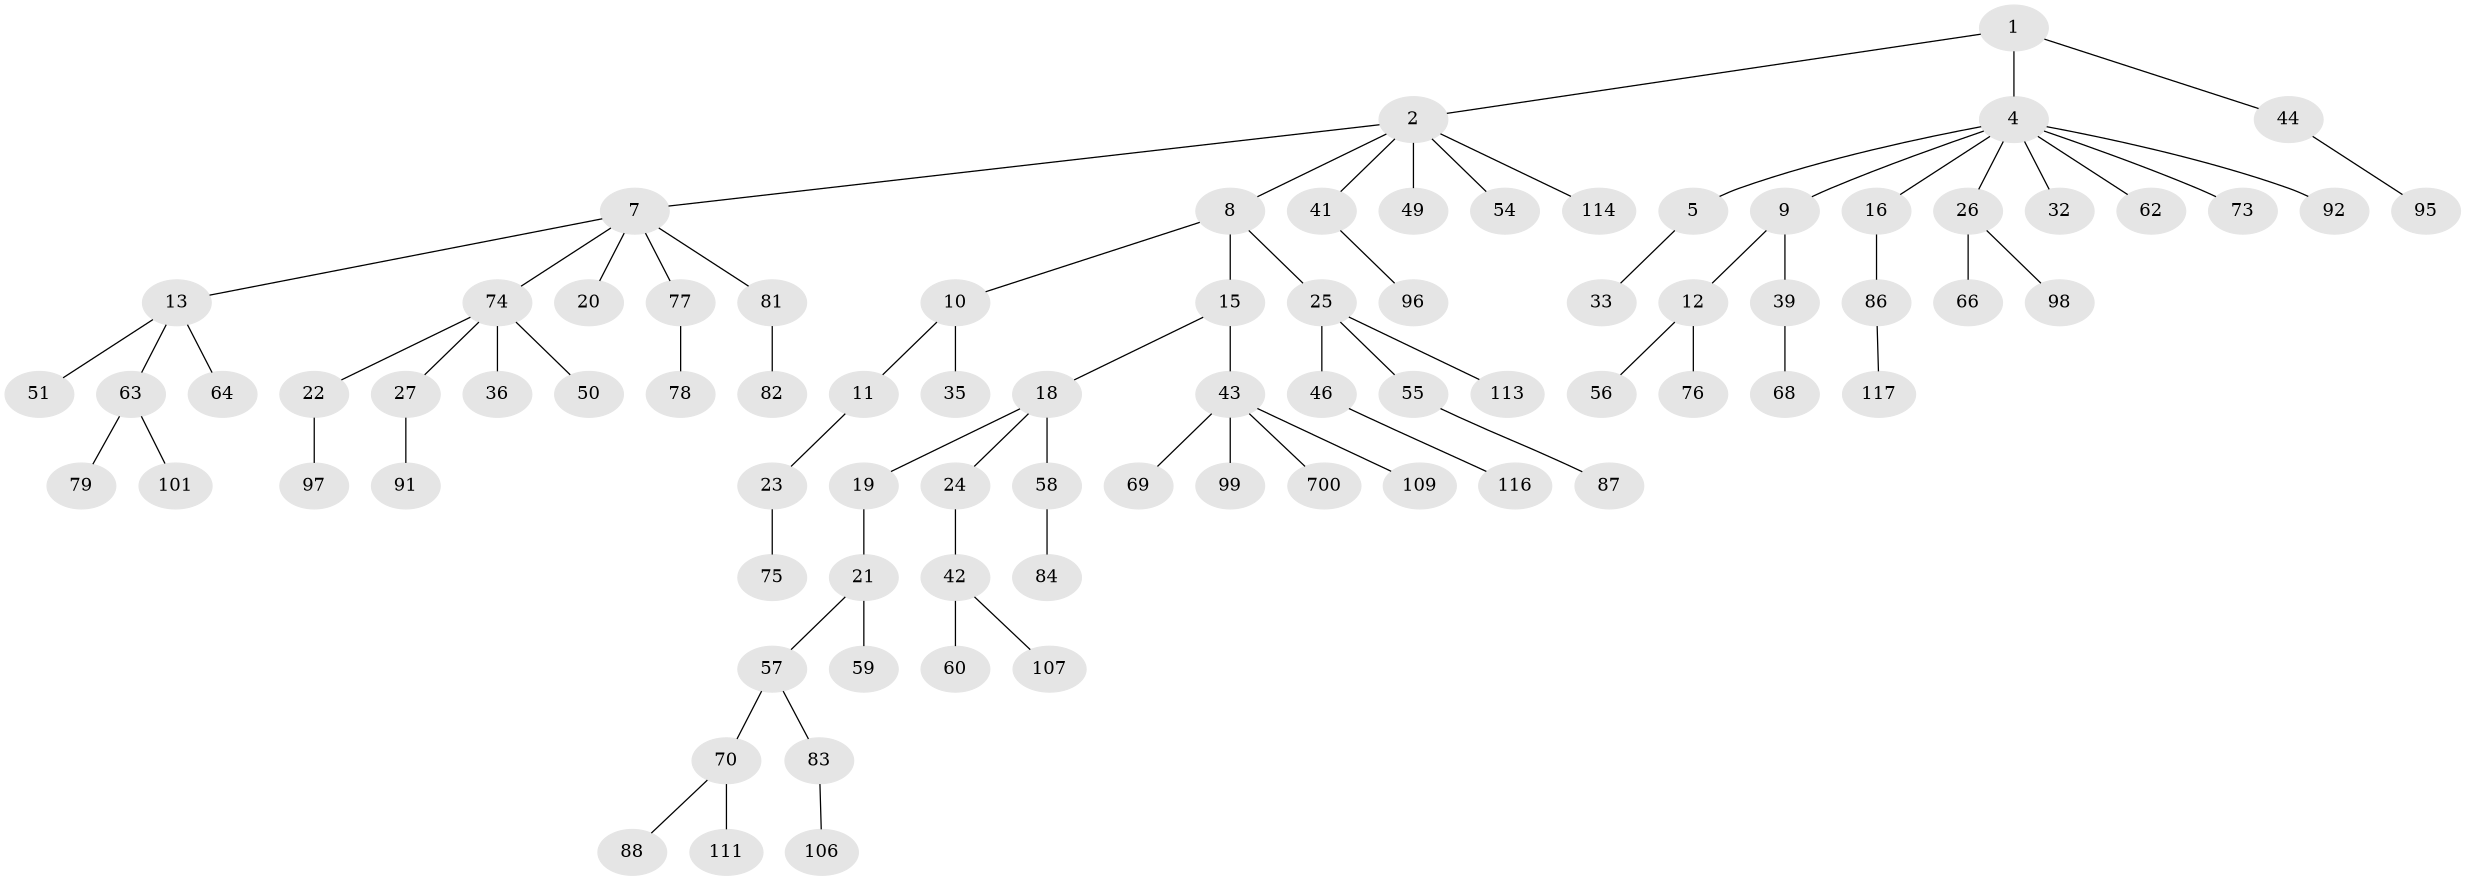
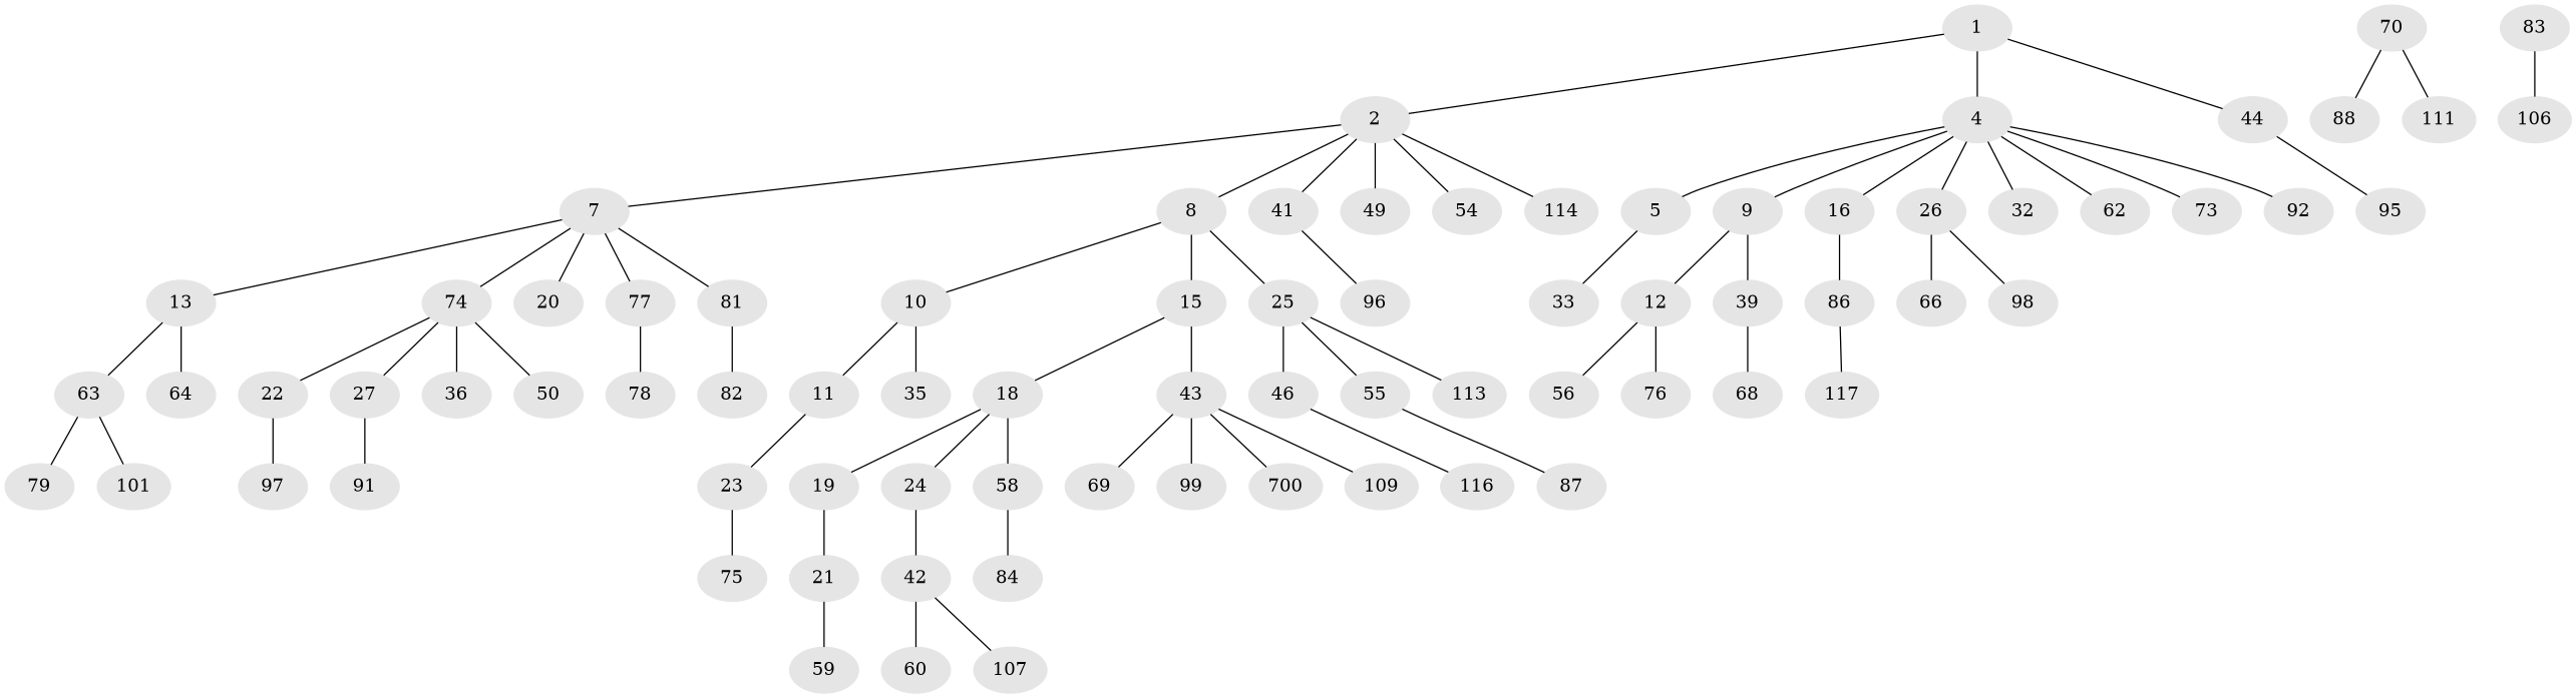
  graph {
    node [color=gray90 style=filled]
    1 [super="+3"]
    2 [super="+37"]
    4 [super="+6"]
    44 [super="+94"]
    7 [super="+34"]
    8
    41
    49
    54 [super="+80"]
    114
    5
    9 [super="+28"]
    16 [super="+85"]
    26 [super="+47"]
    n15 [label=32]
    62
    73
    92 [super="+105"]
    95
    13 [super="+40"]
    n21 [label=74 super="+17"]
    20
    77
    81
    10
    15 [super="+38"]
    25 [super="+52"]
    96
    33
    12 [super="+30"]
    39
    86
    66 [super="+104"]
    98
-   51
    63
    64 [super="+102"]
    22 [super="+71"]
    27
    36
    50 [super="+61"]
    78 [super="+112"]
    82 [super="+90"]
    11
    35
    18 [super="+29"]
    43 [super="+45"]
    46 [super="+93"]
    55
    113
    56
    76
    68
    23 [super="+67"]
    75
    79
    101
    97
    91
    19 [super="+32"]
    24
    58
    69
    99
    n65 [label=700 super="+115"]
    109 [super="+110"]
    117
    21 [super="+48"]
    42 [super="+53"]
    84 [super="+108"]
-   57 [super="+65"]
    59 [super="+118"]
    70 [super="+89"]
    83 [super="+103"]
    60 [super="+74"]
    107
    116
    87
    88
    111
    106
    1 -- 2
    1 -- 4
    1 -- 44
    2 -- 7
    2 -- 8
    2 -- 41
    2 -- 49
    2 -- 54
    2 -- 114
    4 -- 5
    4 -- 9
    4 -- 16
    4 -- 26
    4 -- n15
    4 -- 62
    4 -- 73
    4 -- 92
    44 -- 95
    7 -- 13
    7 -- n21
    7 -- 20
    7 -- 77
    7 -- 81
    8 -- 10
    8 -- 15
    8 -- 25
    41 -- 96
    5 -- 33
    9 -- 12
    9 -- 39
    16 -- 86
    26 -- 66
    26 -- 98
-   13 -- 51
    13 -- 63
    13 -- 64
    n21 -- 22
    n21 -- 27
    n21 -- 36
    n21 -- 50
    77 -- 78
    81 -- 82
    10 -- 11
    10 -- 35
    15 -- 18
    15 -- 43
    25 -- 46
    25 -- 55
    25 -- 113
    12 -- 56
    12 -- 76
    39 -- 68
    86 -- 117
    63 -- 79
    63 -- 101
    22 -- 97
    27 -- 91
    11 -- 23
    18 -- 19
    18 -- 24
    18 -- 58
    43 -- 69
    43 -- 99
    43 -- n65
    43 -- 109
    46 -- 116
    55 -- 87
    23 -- 75
    19 -- 21
    24 -- 42
    58 -- 84
-   21 -- 57
    21 -- 59
    42 -- 60
    42 -- 107
-   57 -- 70
-   57 -- 83
    70 -- 88
    70 -- 111
    83 -- 106
  }
